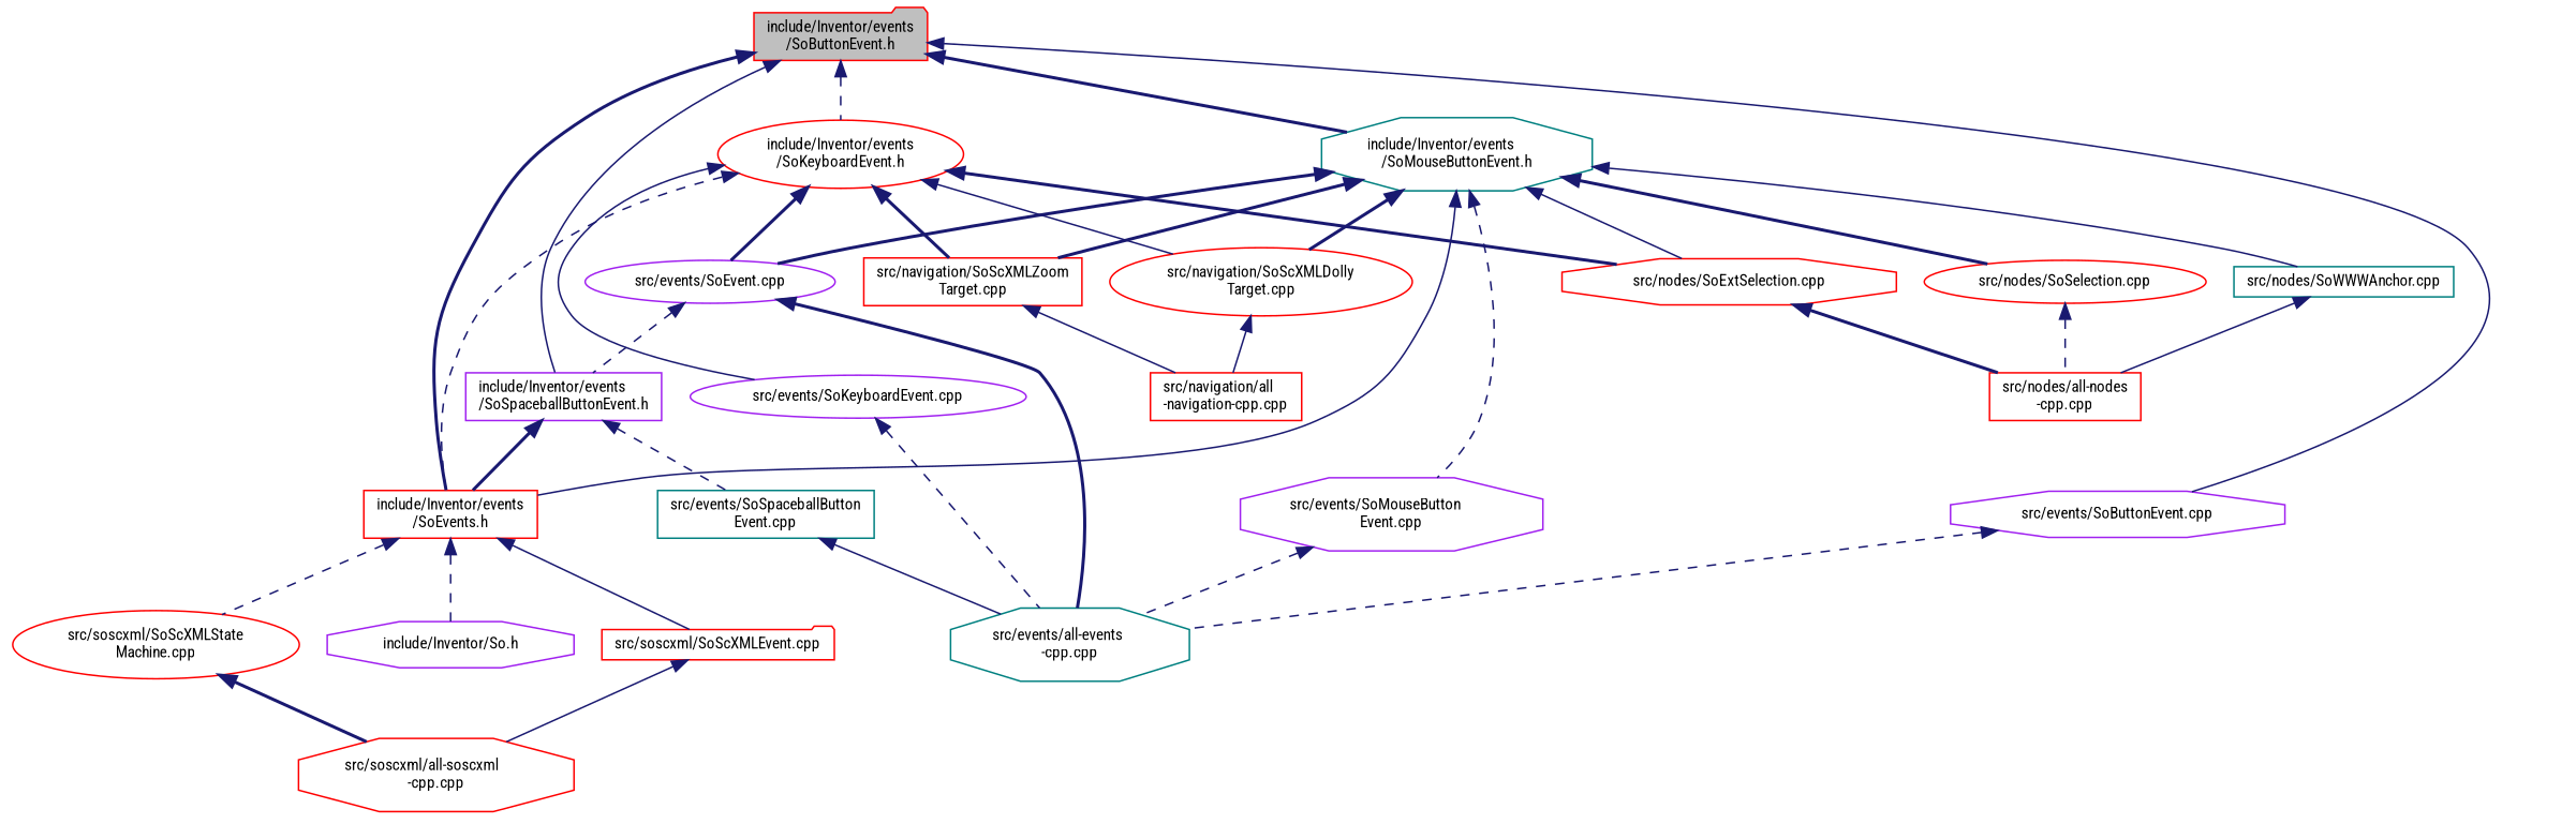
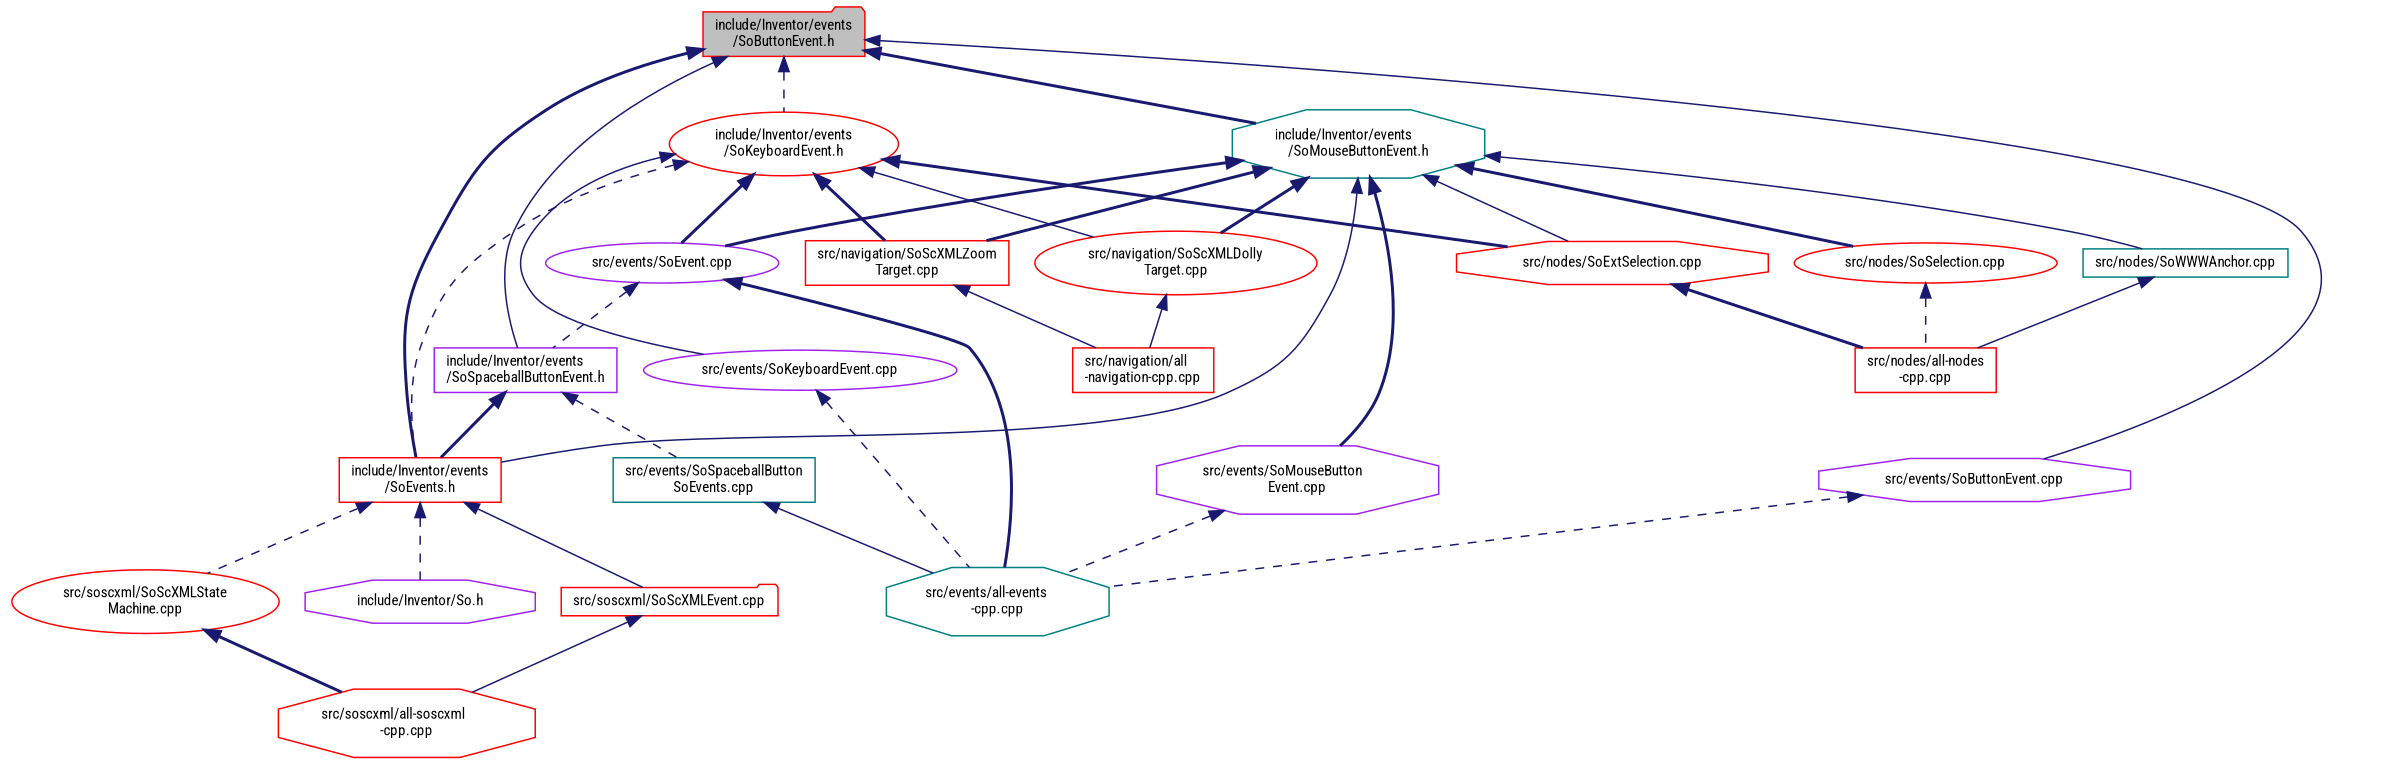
  digraph {
    fontname="Roboto Condensed"
    node [color=red fillcolor=white fontname="Roboto Condensed" fontsize=10 shape=octagon style=filled]
    edge [color=midnightblue dir=back fontname="Roboto Condensed" fontsize=10 labelfontname=Helvetica labelfontsize=10 style=bold]
    n1 [fillcolor=grey75 fontcolor=black height=0.2 label="include/Inventor/events\l/SoButtonEvent.h" shape=folder width=0.4]
    n2 [color=purple height=0.2 label="src/events/SoButtonEvent.cpp" width=0.4]
    n3 [height=0.2 label="include/Inventor/events\l/SoEvents.h" shape=box width=0.4]
    n4 [height=0.2 label="include/Inventor/events\l/SoKeyboardEvent.h" shape=ellipse width=0.4]
    n5 [color=teal height=0.2 label="include/Inventor/events\l/SoMouseButtonEvent.h" width=0.4]
    n6 [color=purple height=0.2 label="include/Inventor/events\l/SoSpaceballButtonEvent.h" shape=box width=0.4]
    n7 [color=teal height=0.2 label="src/events/all-events\l-cpp.cpp" width=0.4]
    n8 [height=0.2 label="src/soscxml/SoScXMLEvent.cpp" shape=folder width=0.4]
    n9 [height=0.2 label="src/soscxml/SoScXMLState\lMachine.cpp" shape=ellipse width=0.4]
    n10 [color=purple height=0.2 label="include/Inventor/So.h" width=0.4]
    n11 [color=purple height=0.2 label="src/events/SoEvent.cpp" shape=ellipse width=0.4]
    n12 [color=purple height=0.2 label="src/events/SoKeyboardEvent.cpp" shape=ellipse width=0.4]
    n13 [height=0.2 label="src/navigation/SoScXMLDolly\lTarget.cpp" shape=ellipse width=0.4]
    n14 [height=0.2 label="src/navigation/SoScXMLZoom\lTarget.cpp" shape=box width=0.4]
    n15 [height=0.2 label="src/nodes/SoExtSelection.cpp" width=0.4]
    n16 [color=purple height=0.2 label="src/events/SoMouseButton\lEvent.cpp" width=0.4]
    n17 [height=0.2 label="src/nodes/SoSelection.cpp" shape=ellipse width=0.4]
    n18 [color=teal height=0.2 label="src/nodes/SoWWWAnchor.cpp" shape=box width=0.4]
-   n19 [color=teal height=0.2 label="src/events/SoSpaceballButton\lEvent.cpp" shape=box width=0.4]
+   n19 [color=teal height=0.2 label="src/events/SoSpaceballButton\lSoEvents.cpp" shape=box width=0.4]
    n20 [height=0.2 label="src/soscxml/all-soscxml\l-cpp.cpp" width=0.4]
    n21 [height=0.2 label="src/navigation/all\l-navigation-cpp.cpp" shape=box width=0.4]
    n22 [height=0.2 label="src/nodes/all-nodes\l-cpp.cpp" shape=box width=0.4]
    n1 -> n2 [style=solid]
    n1 -> n3
    n1 -> n4 [style=dashed]
    n1 -> n5
    n1 -> n6 [style=solid]
    n2 -> n7 [style=dashed]
    n3 -> n8 [style=solid]
    n3 -> n9 [style=dashed]
    n3 -> n10 [style=dashed]
    n4 -> n3 [style=dashed]
    n4 -> n11
    n4 -> n12 [style=solid]
    n4 -> n13 [style=solid]
    n4 -> n14
    n4 -> n15
    n5 -> n3 [style=solid]
    n5 -> n11
    n5 -> n13
    n5 -> n14
    n5 -> n15 [style=solid]
-   n5 -> n16 [style=dashed]
+   n5 -> n16
    n5 -> n17
    n5 -> n18 [style=solid]
    n6 -> n3
    n6 -> n19 [style=dashed]
    n8 -> n20 [style=solid]
    n9 -> n20
    n11 -> n6 [style=dashed]
    n11 -> n7
    n12 -> n7 [style=dashed]
    n13 -> n21 [style=solid]
    n14 -> n21 [style=solid]
    n15 -> n22
    n16 -> n7 [style=dashed]
    n17 -> n22 [style=dashed]
    n18 -> n22 [style=solid]
    n19 -> n7 [style=solid]
  }
